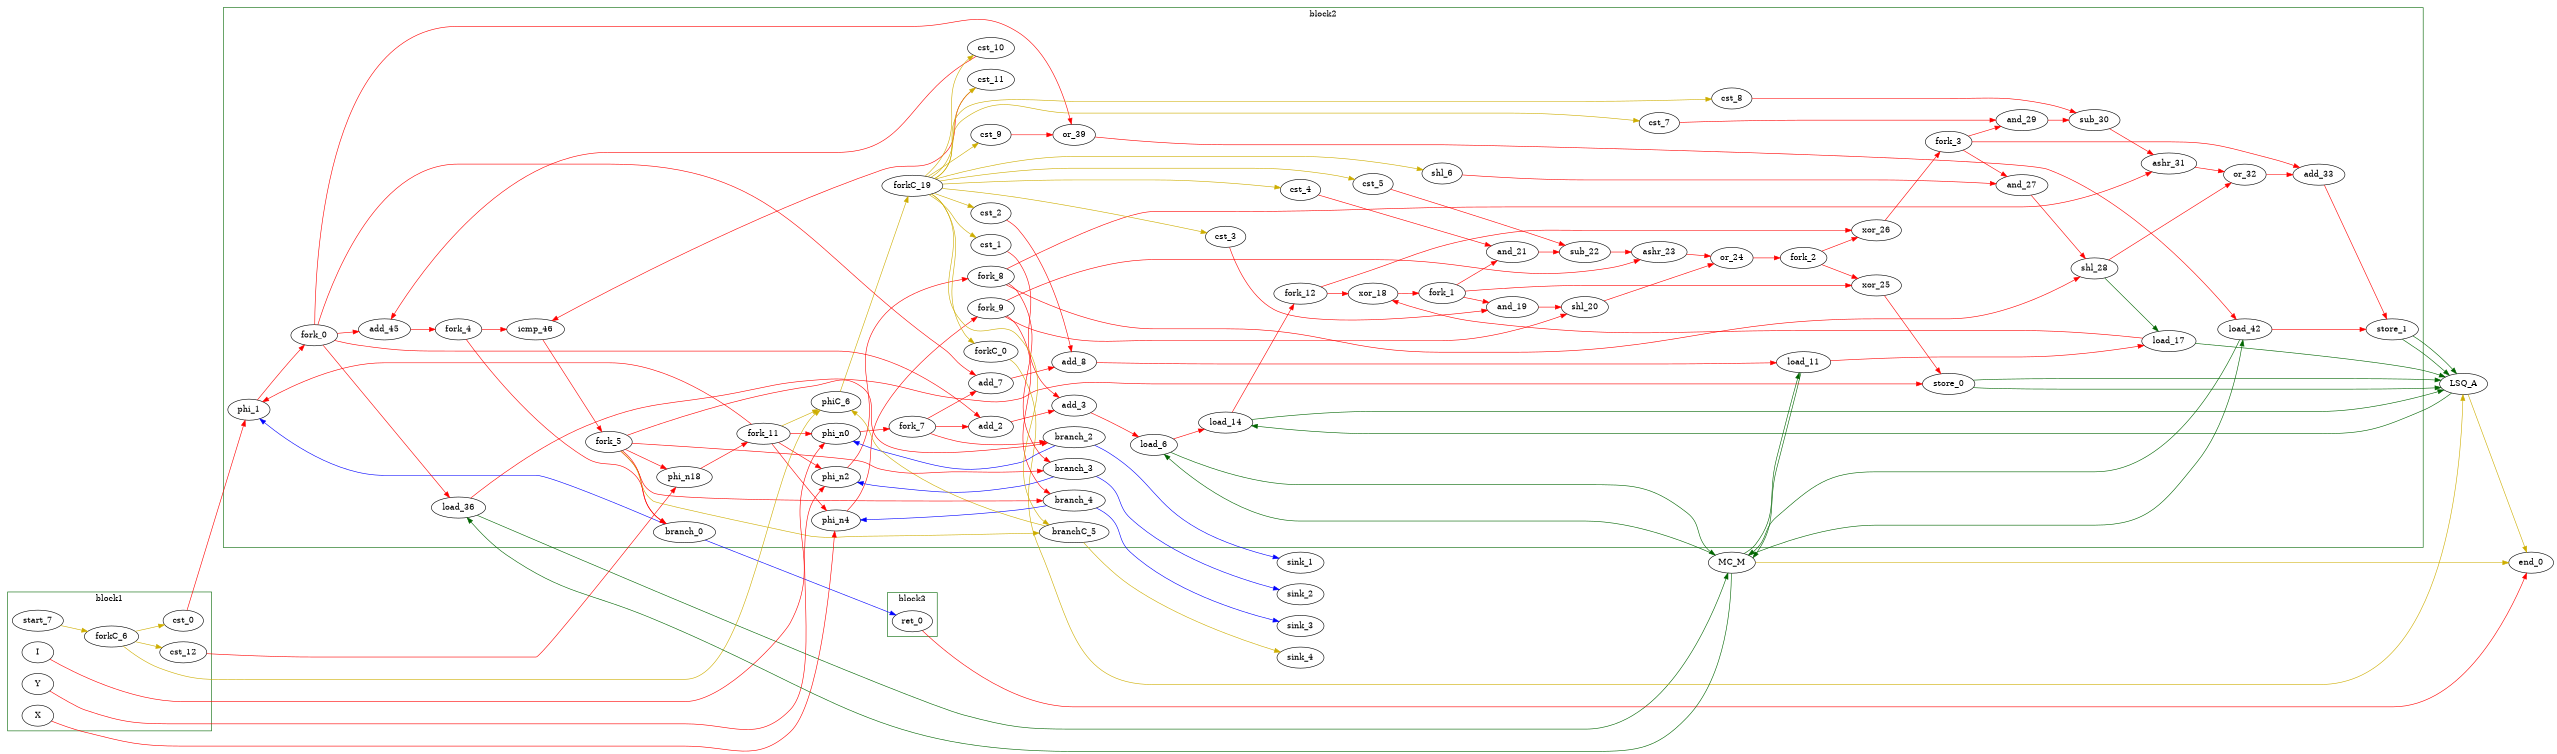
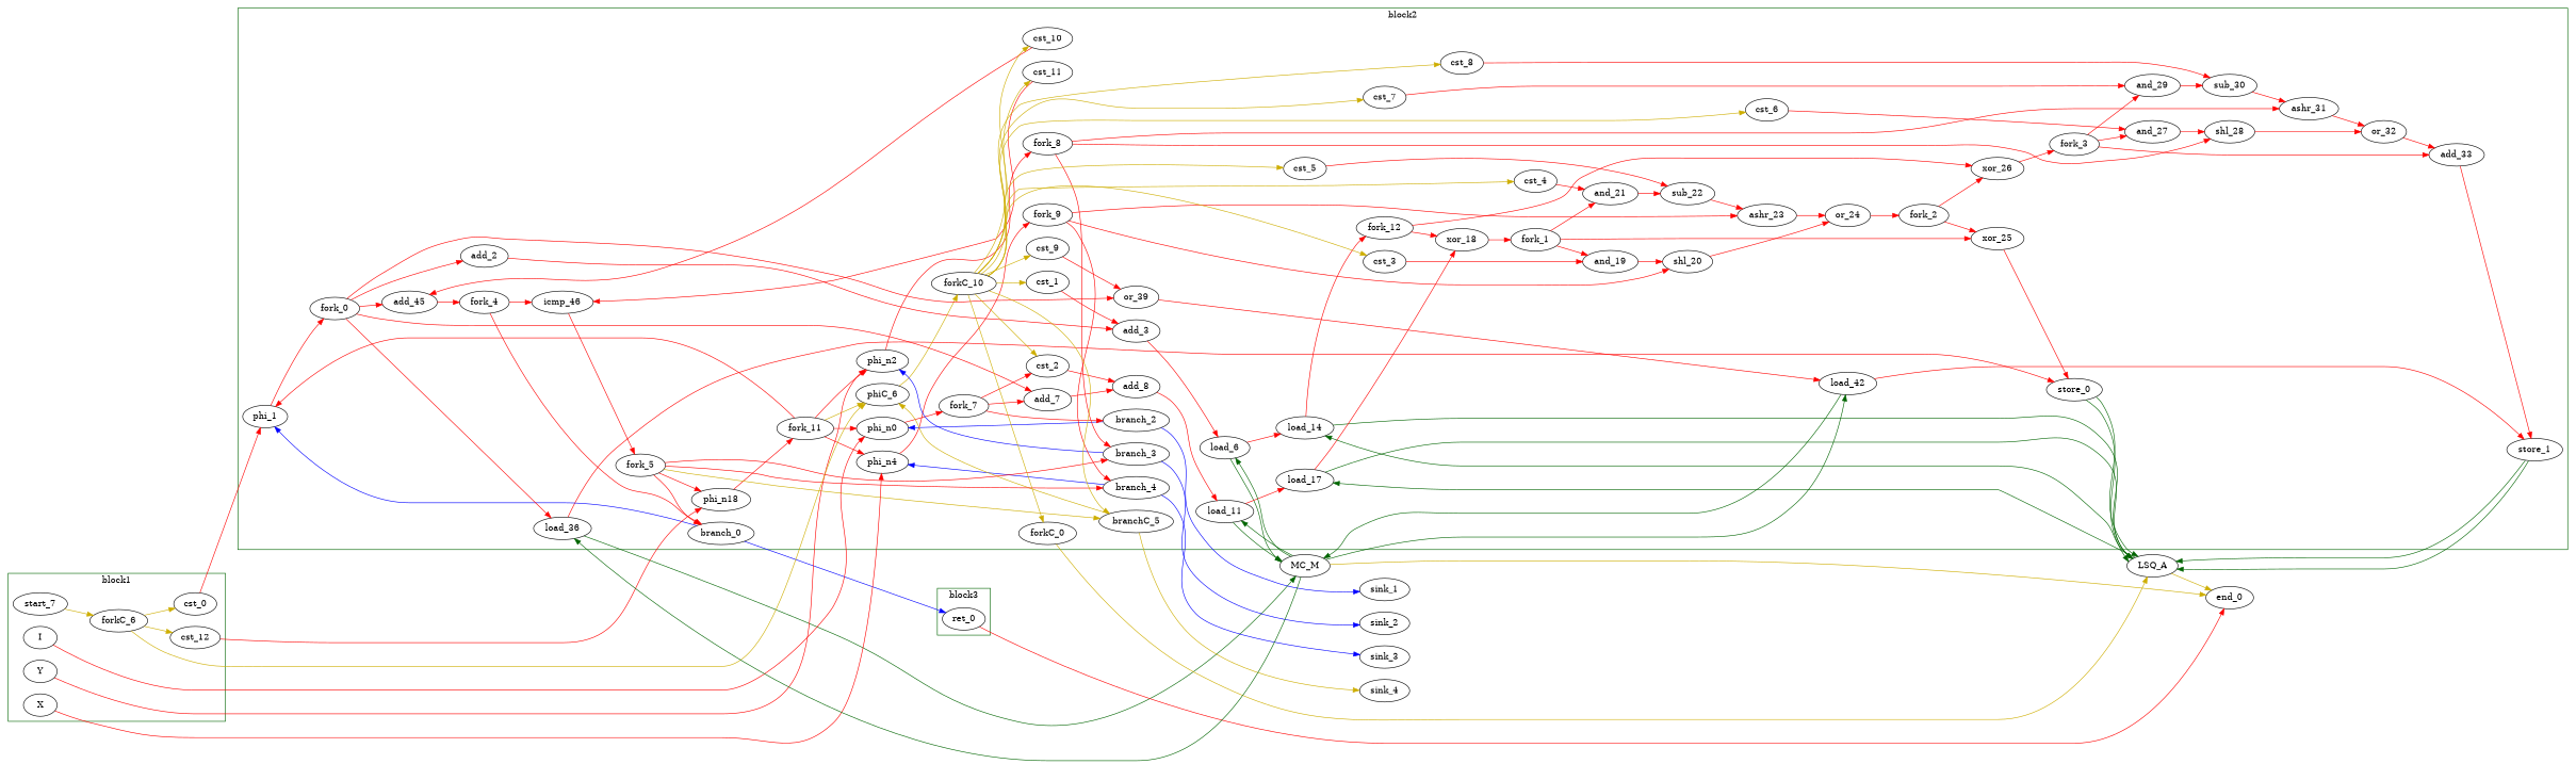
  digraph {
    rankdir=LR
    splines=spline
    node [bbID=2 in="in1:32" out="out1:32 " type=Operator]
    edge [color=red from=out1 to=in1]
    phi_1 [delay=0.366 in="in1?:1 in2:32 in3:32 " out="out1:32" type=Mux]
    add_2 [II=1 delay=1.693 in="in1:32 in2:32 " latency=0 op=add_op]
    cst_1 [out="out1:32" type=Constant value="0x00000002"]
    add_3 [II=1 delay=1.693 in="in1:32 in2:32 " latency=0 op=add_op]
    load_6 [II=1 delay=0.000 in="in1:32 in2:32" latency=2 offset=0 op=mc_load_op out="out1:32 out2:32 " portId=0]
    add_7 [II=1 delay=1.693 in="in1:32 in2:32 " latency=0 op=add_op]
    cst_2 [out="out1:32" type=Constant value="0xFFFFFFFE"]
    add_8 [II=1 delay=1.693 in="in1:32 in2:32 " latency=0 op=add_op]
    load_11 [II=1 delay=0.000 in="in1:32 in2:32" latency=2 offset=0 op=mc_load_op out="out1:32 out2:32 " portId=1]
    load_14 [II=1 delay=0.000 in="in1:32 in2:32" latency=5 offset=0 op=lsq_load_op out="out1:32 out2:32 " portId=0]
    load_17 [II=1 delay=0.000 in="in1:32 in2:32" latency=5 offset=0 op=lsq_load_op out="out1:32 out2:32 " portId=1]
    xor_18 [II=1 delay=0.000 in="in1:32 in2:32 " latency=0 op=xor_op]
    cst_3 [out="out1:32" type=Constant value="0x0000000F"]
    and_19 [II=1 delay=0.000 in="in1:32 in2:32 " latency=0 op=and_op]
    shl_20 [II=1 delay=0.000 in="in1:32 in2:32 " latency=0 op=shl_op]
    cst_4 [out="out1:32" type=Constant value="0x0000000F"]
    and_21 [II=1 delay=0.000 in="in1:32 in2:32 " latency=0 op=and_op]
    cst_5 [out="out1:32" type=Constant value="0x00000010"]
    sub_22 [II=1 delay=1.693 in="in1:32 in2:32 " latency=0 op=sub_op]
    ashr_23 [II=1 delay=0.000 in="in1:32 in2:32 " latency=0 op=ashr_op]
    or_24 [II=1 delay=0.000 in="in1:32 in2:32 " latency=0 op=or_op]
    xor_25 [II=1 delay=0.000 in="in1:32 in2:32 " latency=0 op=xor_op]
    xor_26 [II=1 delay=0.000 in="in1:32 in2:32 " latency=0 op=xor_op]
-   cst_6 [out="out1:32" type=Constant value="0x0000000F" label=shl_6]
+   cst_6 [out="out1:32" type=Constant value="0x0000000F"]
    and_27 [II=1 delay=0.000 in="in1:32 in2:32 " latency=0 op=and_op]
    shl_28 [II=1 delay=0.000 in="in1:32 in2:32 " latency=0 op=shl_op]
    cst_7 [out="out1:32" type=Constant value="0x0000000F"]
    and_29 [II=1 delay=0.000 in="in1:32 in2:32 " latency=0 op=and_op]
    cst_8 [out="out1:32" type=Constant value="0x00000010"]
    sub_30 [II=1 delay=1.693 in="in1:32 in2:32 " latency=0 op=sub_op]
    ashr_31 [II=1 delay=0.000 in="in1:32 in2:32 " latency=0 op=ashr_op]
    or_32 [II=1 delay=0.000 in="in1:32 in2:32 " latency=0 op=or_op]
    add_33 [II=1 delay=1.693 in="in1:32 in2:32 " latency=0 op=add_op]
    load_36 [II=1 delay=0.000 in="in1:32 in2:32" latency=2 offset=0 op=mc_load_op out="out1:32 out2:32 " portId=2]
    store_0 [II=1 delay=0.000 in="in1:32 in2:32 " latency=0 offset=2 op=lsq_store_op out="out1:32 out2:32" portId=0]
    cst_9 [out="out1:32" type=Constant value="0x00000001"]
    or_39 [II=1 delay=0.000 in="in1:32 in2:32 " latency=0 op=or_op]
    load_42 [II=1 delay=0.000 in="in1:32 in2:32" latency=2 offset=0 op=mc_load_op out="out1:32 out2:32 " portId=3]
    store_1 [II=1 delay=0.000 in="in1:32 in2:32 " latency=0 offset=2 op=lsq_store_op out="out1:32 out2:32" portId=1]
    cst_10 [out="out1:32" type=Constant value="0x00000002"]
    add_45 [II=1 delay=1.693 in="in1:32 in2:32 " latency=0 op=add_op]
    cst_11 [out="out1:32" type=Constant value="0x000007D0"]
    icmp_46 [II=1 delay=1.530 in="in1:32 in2:32 " latency=0 op=icmp_ult_op out="out1:1 "]
    forkC_0 [in="in1:0" out="out1:0 " type=Fork]
    phi_n0 [delay=0.366 in="in1?:1 in2:32 in3:32 " out="out1:32" type=Mux]
    phi_n2 [delay=0.366 in="in1?:1 in2:32 in3:32 " out="out1:32" type=Mux]
    phi_n4 [delay=0.366 in="in1?:1 in2:32 in3:32 " out="out1:32" type=Mux]
    phiC_6 [delay=0.166 in="in1?:1 in2:0 in3:0 " out="out1:0" type=Mux]
    branch_0 [in="in1:32 in2?:1*i" out="out1+:32 out2-:32" type=Branch]
    phi_n18 [delay=0.366 in="in1:32 in2:32*i " out="out1:32" type=Merge]
    branch_2 [in="in1:32 in2?:1*i" out="out1+:32 out2-:32" type=Branch]
    branch_3 [in="in1:32 in2?:1*i" out="out1+:32 out2-:32" type=Branch]
    branch_4 [in="in1:32 in2?:1*i" out="out1+:32 out2-:32" type=Branch]
    branchC_5 [in="in1:0 in2?:1*i" out="out1+:0 out2-:0" type=Branch]
    fork_0 [out="out1:32 out2:32 out3:32 out4:32 out5:32 " type=Fork]
    fork_1 [out="out1:32 out2:32 out3:32 " type=Fork]
    fork_2 [out="out1:32 out2:32 " type=Fork]
    fork_3 [out="out1:32 out2:32 out3:32 " type=Fork]
    fork_4 [out="out1:32 out2:32 " type=Fork]
    fork_5 [out="out1:32 out2:32 out3:32 out4:32 out5:32 out6:32 " type=Fork]
    fork_7 [out="out1:32 out2:32 out3:32 " type=Fork]
    fork_8 [out="out1:32 out2:32 out3:32 " type=Fork]
    fork_9 [out="out1:32 out2:32 out3:32 " type=Fork]
-   forkC_10 [in="in1:0" out="out1:0 out2:0 out3:0 out4:0 out5:0 out6:0 out7:0 out8:0 out9:0 out10:0 out11:0 out12:0 out13:0 " type=Fork label=forkC_19]
+   forkC_10 [in="in1:0" out="out1:0 out2:0 out3:0 out4:0 out5:0 out6:0 out7:0 out8:0 out9:0 out10:0 out11:0 out12:0 out13:0 " type=Fork]
    fork_11 [out="out1:32 out2:32 out3:32 out4:32 out5:32 " type=Fork]
    fork_12 [out="out1:32 out2:32 " type=Fork]
    I [bbID=1 out="out1:32" type=Entry]
    Y [bbID=1 out="out1:32" type=Entry]
    X [bbID=1 out="out1:32" type=Entry]
    cst_0 [bbID=1 out="out1:32" type=Constant value="0x00000000"]
    n71 [bbID=1 control=true in="in1:0" label=start_7 out="out1:0" type=Entry]
    cst_12 [bbID=1 out="out1:32" type=Constant value="0x00000001"]
    forkC_6 [bbID=1 in="in1:0" out="out1:0 out2:0 out3:0 " type=Fork]
    ret_0 [II=1 bbID=3 delay=0.000 in="in1:32 " latency=0 op=ret_op]
    MC_M [bbID=0 bbcount=0 in="in1:32*l0a in2:32*l1a in3:32*l2a in4:32*l3a " ldcount=4 memory=M out="out1:32*l0d out2:32*l1d out3:32*l2d out4:32*l3d out5:0*e " stcount=0 type=MC]
    LSQ_A [bbID=0 bbcount=1 fifoDepth=8 in="in1:0*c0 in2:32*l0a in3:32*l1a in4:32*s0a in5:32*s0d in6:32*s1a in7:32*s1d " ldcount=2 loadOffsets="{{0;0;0;0;0;0;0;0}}" loadPorts="{{0;1;0;0;0;0;0;0}}" memory=A numLoads="{2}" numStores="{2}" out="out1:32*l0d out2:32*l1d out3:0*e " stcount=2 storeOffsets="{{2;2;0;0;0;0;0;0}}" storePorts="{{0;1;0;0;0;0;0;0}}" type=LSQ]
    sink_1 [bbID=0 type=Sink out=""]
    sink_2 [bbID=0 type=Sink out=""]
    sink_3 [bbID=0 type=Sink out=""]
    sink_4 [bbID=0 in="in1:0" type=Sink out=""]
    end_0 [bbID=0 in="in1:0*e in2:0*e in3:32 " out="out1:32" type=Exit]
    subgraph cluster_1 {
      color=darkgreen
      label=block2
      phi_1
      add_2
      cst_1
      add_3
      load_6
      add_7
      cst_2
      add_8
      load_11
      load_14
      load_17
      xor_18
      cst_3
      and_19
      shl_20
      cst_4
      and_21
      cst_5
      sub_22
      ashr_23
      or_24
      xor_25
      xor_26
      cst_6
      and_27
      shl_28
      cst_7
      and_29
      cst_8
      sub_30
      ashr_31
      or_32
      add_33
      load_36
      store_0
      cst_9
      or_39
      load_42
      store_1
      cst_10
      add_45
      cst_11
      icmp_46
      forkC_0
      phi_n0
      phi_n2
      phi_n4
      phiC_6
      branch_0
      phi_n18
      branch_2
      branch_3
      branch_4
      branchC_5
      fork_0
      fork_1
      fork_2
      fork_3
      fork_4
      fork_5
      fork_7
      fork_8
      fork_9
      forkC_10
      fork_11
      fork_12
    }
    subgraph cluster_2 {
      color=darkgreen
      label=block1
      I
      Y
      X
      cst_0
      n71
      cst_12
      forkC_6
    }
    subgraph cluster_3 {
      color=darkgreen
      label=block3
      ret_0
    }
    phi_1 -> fork_0
    add_2 -> add_3
    cst_1 -> add_3 [to=in2]
    add_3 -> load_6 [to=in2]
    load_6 -> load_14 [to=in2]
    load_6 -> MC_M [color=darkgreen from=out2 mem_address=true]
    add_7 -> add_8
    cst_2 -> add_8 [to=in2]
    add_8 -> load_11 [to=in2]
    load_11 -> load_17 [to=in2]
    load_11 -> MC_M [color=darkgreen from=out2 mem_address=true to=in2]
    load_14 -> fork_12
    load_14 -> LSQ_A [color=darkgreen from=out2 mem_address=true to=in2]
    load_17 -> xor_18 [to=in2]
    load_17 -> LSQ_A [color=darkgreen from=out2 mem_address=true to=in3]
    xor_18 -> fork_1
    cst_3 -> and_19 [to=in2]
    and_19 -> shl_20 [to=in2]
    shl_20 -> or_24
    cst_4 -> and_21 [to=in2]
    and_21 -> sub_22 [to=in2]
    cst_5 -> sub_22
    sub_22 -> ashr_23 [to=in2]
    ashr_23 -> or_24 [to=in2]
    or_24 -> fork_2
    xor_25 -> store_0
    xor_26 -> fork_3
    cst_6 -> and_27 [to=in2]
    and_27 -> shl_28 [to=in2]
    shl_28 -> or_32
    cst_7 -> and_29 [to=in2]
    and_29 -> sub_30 [to=in2]
    cst_8 -> sub_30
    sub_30 -> ashr_31 [to=in2]
    ashr_31 -> or_32 [to=in2]
    or_32 -> add_33 [to=in2]
    add_33 -> store_1
    load_36 -> store_0 [to=in2]
    load_36 -> MC_M [color=darkgreen from=out2 mem_address=true to=in3]
    store_0 -> LSQ_A [color=darkgreen from=out2 mem_address=true to=in4]
    store_0 -> LSQ_A [color=darkgreen mem_address=false to=in5]
    cst_9 -> or_39 [to=in2]
    or_39 -> load_42 [to=in2]
    load_42 -> store_1 [to=in2]
    load_42 -> MC_M [color=darkgreen from=out2 mem_address=true to=in4]
    store_1 -> LSQ_A [color=darkgreen from=out2 mem_address=true to=in6]
    store_1 -> LSQ_A [color=darkgreen mem_address=false to=in7]
    cst_10 -> add_45 [to=in2]
    add_45 -> fork_4
    cst_11 -> icmp_46 [to=in2]
    icmp_46 -> fork_5
    forkC_0 -> LSQ_A [color=gold3]
    phi_n0 -> fork_7
    phi_n2 -> fork_8
    phi_n4 -> fork_9
    phiC_6 -> forkC_10 [color=gold3]
    branch_0 -> phi_1 [color=blue from=out2 minlen=3 to=in2]
    branch_0 -> ret_0 [color=blue minlen=3]
    phi_n18 -> fork_11
    branch_2 -> phi_n0 [color=blue from=out2 minlen=3 to=in2]
    branch_2 -> sink_1 [color=blue minlen=3]
    branch_3 -> phi_n2 [color=blue from=out2 minlen=3 to=in2]
    branch_3 -> sink_2 [color=blue minlen=3]
    branch_4 -> phi_n4 [color=blue from=out2 minlen=3 to=in2]
    branch_4 -> sink_3 [color=blue minlen=3]
    branchC_5 -> phiC_6 [color=gold3 from=out2 minlen=3 to=in2]
    branchC_5 -> sink_4 [color=gold3 minlen=3]
    fork_0 -> add_2
    fork_0 -> add_7 [from=out2]
    fork_0 -> load_36 [from=out5 to=in2]
    fork_0 -> or_39 [from=out3]
    fork_0 -> add_45 [from=out4]
    fork_1 -> and_19
    fork_1 -> and_21 [from=out2]
    fork_1 -> xor_25 [from=out3]
    fork_2 -> xor_25 [to=in2]
    fork_2 -> xor_26 [from=out2 to=in2]
    fork_3 -> and_27
    fork_3 -> and_29 [from=out2]
    fork_3 -> add_33 [from=out3]
    fork_4 -> icmp_46
    fork_4 -> branch_0 [from=out2]
    fork_5 -> branch_0 [to=in2]
    fork_5 -> phi_n18 [from=out2 to=in2]
-   fork_5 -> branch_2 [from=out3 to=in2]
    fork_5 -> branch_3 [from=out4 to=in2]
    fork_5 -> branch_4 [from=out5 to=in2]
    fork_5 -> branchC_5 [color=gold3 from=out6 to=in2]
-   fork_7 -> add_2 [to=in2]
+   fork_7 -> cst_2 [to=in2]
    fork_7 -> add_7 [from=out3 to=in2]
    fork_7 -> branch_2 [from=out2]
    fork_8 -> shl_28
    fork_8 -> ashr_31 [from=out3]
    fork_8 -> branch_3 [from=out2]
    fork_9 -> shl_20
    fork_9 -> ashr_23 [from=out3]
    fork_9 -> branch_4 [from=out2]
    forkC_10 -> cst_1 [color=gold3]
    forkC_10 -> cst_2 [color=gold3 from=out3]
    forkC_10 -> cst_3 [color=gold3 from=out4]
    forkC_10 -> cst_4 [color=gold3 from=out5]
    forkC_10 -> cst_5 [color=gold3 from=out6]
    forkC_10 -> cst_6 [color=gold3 from=out7]
    forkC_10 -> cst_7 [color=gold3 from=out8]
    forkC_10 -> cst_8 [color=gold3 from=out9]
    forkC_10 -> cst_9 [color=gold3 from=out10]
    forkC_10 -> cst_10 [color=gold3 from=out11]
    forkC_10 -> cst_11 [color=gold3 from=out12]
    forkC_10 -> forkC_0 [color=gold3 from=out13]
    forkC_10 -> branchC_5 [color=gold3 from=out2]
    fork_11 -> phi_1
    fork_11 -> phi_n0 [from=out2]
    fork_11 -> phi_n2 [from=out3]
    fork_11 -> phi_n4 [from=out4]
    fork_11 -> phiC_6 [color=gold3 from=out5]
    fork_12 -> xor_18
    fork_12 -> xor_26 [from=out2]
    I -> phi_n0 [to=in3]
    Y -> phi_n2 [to=in3]
    X -> phi_n4 [to=in3]
    cst_0 -> phi_1 [to=in3]
    n71 -> forkC_6 [color=gold3]
    cst_12 -> phi_n18
    forkC_6 -> phiC_6 [color=gold3 from=out2 to=in3]
    forkC_6 -> cst_0 [color=gold3]
    forkC_6 -> cst_12 [color=gold3 from=out3]
    ret_0 -> end_0 [to=in3]
    MC_M -> load_6 [color=darkgreen mem_address=false]
    MC_M -> load_11 [color=darkgreen from=out2 mem_address=false]
    MC_M -> load_36 [color=darkgreen from=out3 mem_address=false]
    MC_M -> load_42 [color=darkgreen from=out4 mem_address=false]
    MC_M -> end_0 [color=gold3 from=out5 to=in2]
    LSQ_A -> load_14 [color=darkgreen mem_address=false]
-   shl_28 -> load_17 [color=darkgreen from=out2 mem_address=false]
+   LSQ_A -> load_17 [color=darkgreen from=out2 mem_address=false]
    LSQ_A -> end_0 [color=gold3 from=out3]
  }
